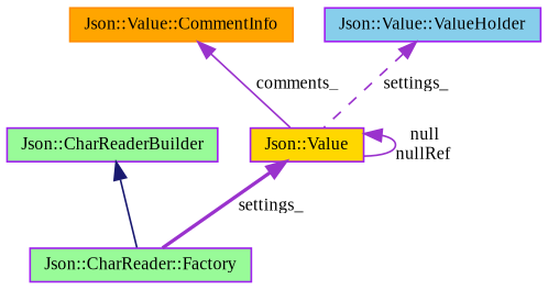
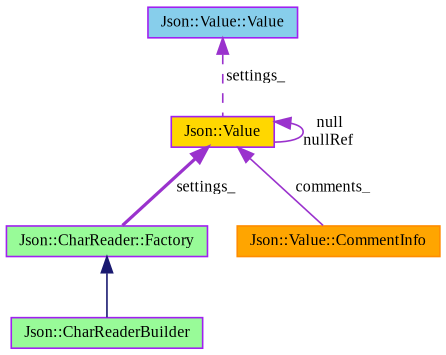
  digraph {
    fontname="Liberation Serif"
    node [color=purple fillcolor=palegreen fontname="Liberation Serif" fontsize=10 shape=record style=filled]
    edge [color=darkorchid3 dir=back fontname="Liberation Serif" fontsize=10 labelfontname=Helvetica labelfontsize=10 style=solid]
    n1 [fontcolor=black height=0.2 label="Json::CharReaderBuilder" width=0.4]
    n2 [height=0.2 label="Json::CharReader::Factory" width=0.4]
    n3 [fillcolor=gold height=0.2 label="Json::Value" width=0.4]
    n4 [color=darkorange fillcolor=orange height=0.2 label="Json::Value::CommentInfo" width=0.4]
-   n5 [fillcolor=skyblue height=0.2 label="Json::Value::ValueHolder" width=0.4]
-   n1 -> n2 [color=midnightblue]
+   n5 [fillcolor=skyblue height=0.2 label="Json::Value::Value" width=0.4]
+   n2 -> n1 [color=midnightblue]
    n3 -> n2 [label=" settings_" style=bold]
    n3 -> n3 [label=" null\nnullRef"]
-   n4 -> n3 [label=" comments_"]
+   n3 -> n4 [label=" comments_"]
    n5 -> n3 [label=" settings_" style=dashed]
  }
